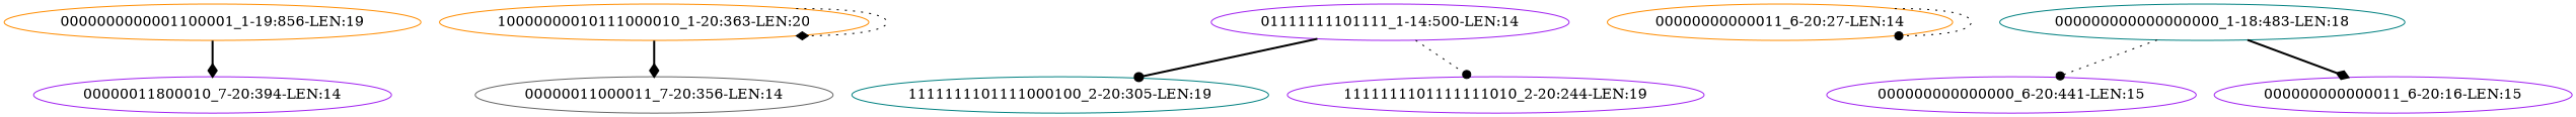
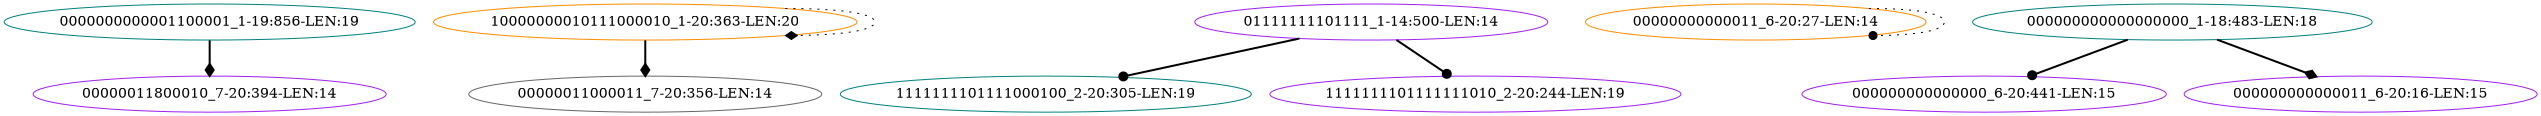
  digraph {
    node [color=purple]
    edge [arrowhead=diamond style=bold]
-   "0000000000001100001_1-19:856-LEN:19" [color=darkorange]
+   "0000000000001100001_1-19:856-LEN:19" [color=teal]
    n2 [label="00000011800010_7-20:394-LEN:14"]
    "00000011000011_7-20:356-LEN:14" [color=gray40]
    "10000000010111000010_1-20:363-LEN:20" [color=darkorange]
    "1111111101111000100_2-20:305-LEN:19" [color=teal]
    "01111111101111_1-14:500-LEN:14"
    "1111111101111111010_2-20:244-LEN:19"
    "00000000000011_6-20:27-LEN:14" [color=darkorange]
    "000000000000000000_1-18:483-LEN:18" [color=teal]
    "000000000000000_6-20:441-LEN:15"
    "000000000000011_6-20:16-LEN:15"
    "0000000000001100001_1-19:856-LEN:19" -> n2
    "10000000010111000010_1-20:363-LEN:20" -> "00000011000011_7-20:356-LEN:14"
    "10000000010111000010_1-20:363-LEN:20" -> "10000000010111000010_1-20:363-LEN:20" [style=dotted]
    "01111111101111_1-14:500-LEN:14" -> "1111111101111000100_2-20:305-LEN:19" [arrowhead=dot]
-   "01111111101111_1-14:500-LEN:14" -> "1111111101111111010_2-20:244-LEN:19" [arrowhead=dot style=dotted]
+   "01111111101111_1-14:500-LEN:14" -> "1111111101111111010_2-20:244-LEN:19" [arrowhead=dot]
    "00000000000011_6-20:27-LEN:14" -> "00000000000011_6-20:27-LEN:14" [arrowhead=dot style=dotted]
-   "000000000000000000_1-18:483-LEN:18" -> "000000000000000_6-20:441-LEN:15" [arrowhead=dot style=dotted]
+   "000000000000000000_1-18:483-LEN:18" -> "000000000000000_6-20:441-LEN:15" [arrowhead=dot]
    "000000000000000000_1-18:483-LEN:18" -> "000000000000011_6-20:16-LEN:15"
  }
